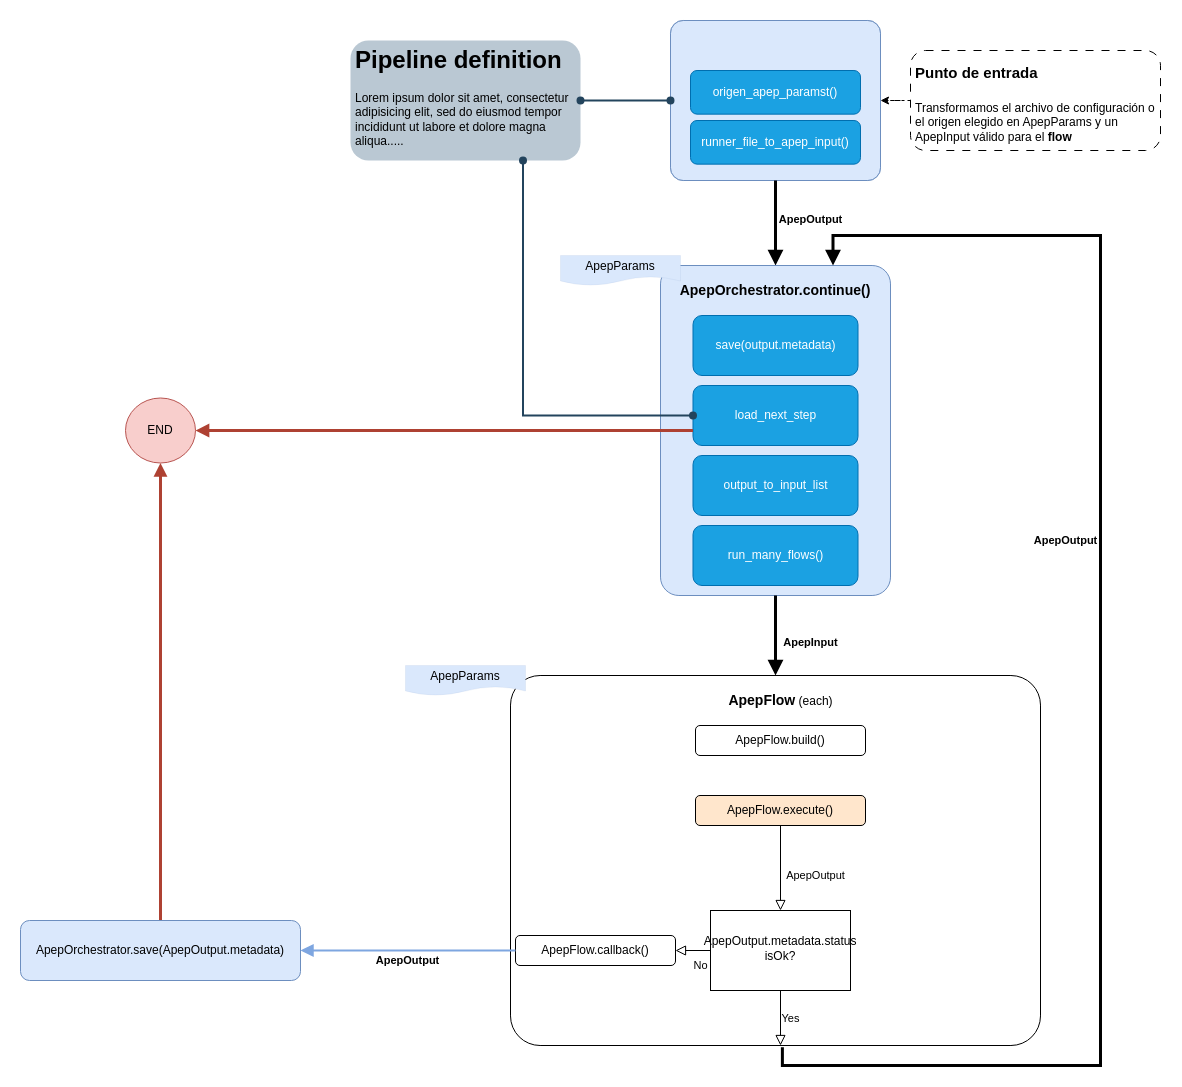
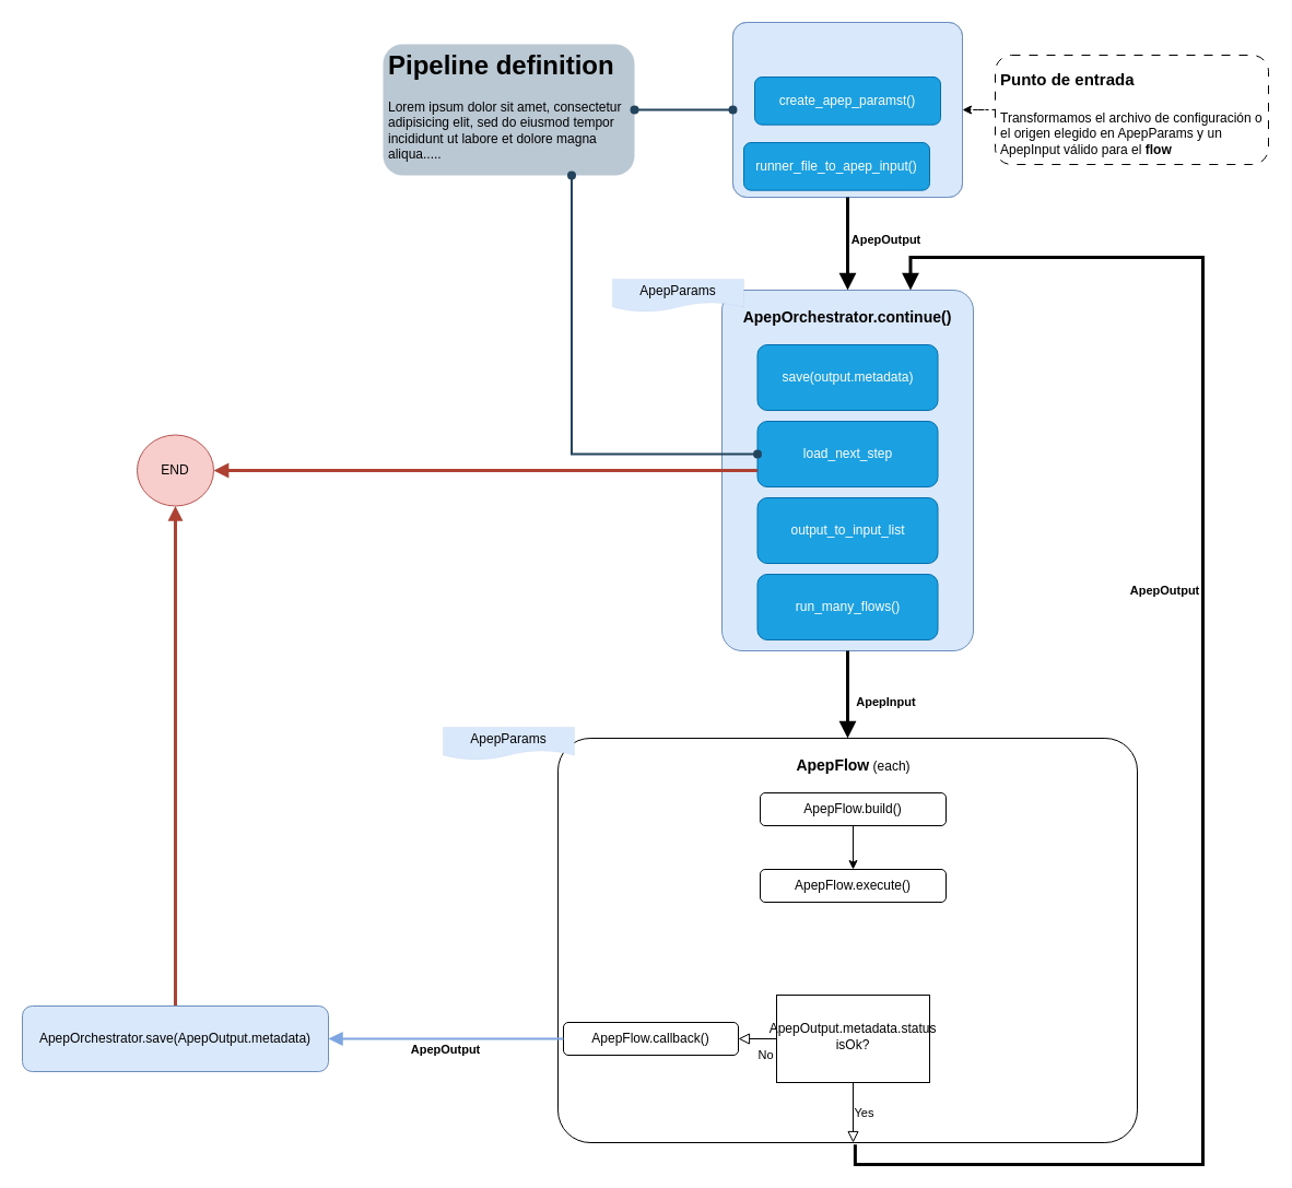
  <mxCell id="0" />
  <mxCell id="1" parent="0" />
  <mxCell id="2" value="" style="rounded=1;whiteSpace=wrap;html=1;fontSize=12;glass=0;strokeWidth=1;shadow=0;arcSize=8;" parent="1" vertex="1"><mxGeometry x="510" y="675" width="530" height="370" as="geometry" /></mxCell>
  <mxCell id="3" value="No" style="rounded=0;html=1;jettySize=auto;orthogonalLoop=1;fontSize=11;endArrow=block;endFill=0;endSize=8;strokeWidth=1;shadow=0;labelBackgroundColor=none;edgeStyle=orthogonalEdgeStyle;exitX=0;exitY=0.5;exitDx=0;exitDy=0;entryX=1;entryY=0.5;entryDx=0;entryDy=0;" parent="1" source="10" target="14" edge="1"><mxGeometry x="-0.429" y="15" relative="1" as="geometry"><mxPoint as="offset" /></mxGeometry></mxCell>
  <mxCell id="4" value="Yes" style="edgeStyle=orthogonalEdgeStyle;rounded=0;html=1;jettySize=auto;orthogonalLoop=1;fontSize=11;endArrow=block;endFill=0;endSize=8;strokeWidth=1;shadow=0;labelBackgroundColor=none;exitX=0.5;exitY=1;exitDx=0;exitDy=0;" parent="1" source="10" target="2" edge="1"><mxGeometry y="10" relative="1" as="geometry"><mxPoint as="offset" /><mxPoint x="1010" y="1025" as="sourcePoint" /><mxPoint x="940" y="1075" as="targetPoint" /><Array as="points"><mxPoint x="690" y="1025" /><mxPoint x="690" y="1025" /></Array></mxGeometry></mxCell>
  <mxCell id="5" style="edgeStyle=orthogonalEdgeStyle;rounded=0;orthogonalLoop=1;jettySize=auto;html=1;entryX=1;entryY=0.5;entryDx=0;entryDy=0;dashed=1;" edge="1" parent="1" source="6" target="17"><mxGeometry relative="1" as="geometry" /></mxCell>
  <mxCell id="6" value="&lt;h1 style=&quot;&quot;&gt;&lt;font style=&quot;font-size: 15px;&quot;&gt;Punto de entrada&lt;/font&gt;&lt;/h1&gt;&lt;p&gt;Transformamos el archivo de configuración o el origen elegido en ApepParams y un ApepInput válido para el &lt;b&gt;flow&lt;/b&gt;&lt;/p&gt;" style="text;html=1;spacing=5;spacingTop=-20;whiteSpace=wrap;overflow=hidden;rounded=1;fillColor=none;strokeColor=default;perimeterSpacing=0;dashed=1;dashPattern=8 8;" vertex="1" parent="1"><mxGeometry x="910" y="50" width="250" height="100" as="geometry" /></mxCell>
+ <mxCell id="7" style="edgeStyle=orthogonalEdgeStyle;rounded=0;orthogonalLoop=1;jettySize=auto;html=1;exitX=0.5;exitY=1;exitDx=0;exitDy=0;" edge="1" parent="1" source="8" target="9"><mxGeometry relative="1" as="geometry" /></mxCell>
  <mxCell id="8" value="ApepFlow.build()" style="rounded=1;whiteSpace=wrap;html=1;fontSize=12;glass=0;strokeWidth=1;shadow=0;" vertex="1" parent="1"><mxGeometry x="695" y="725" width="170" height="30" as="geometry" /></mxCell>
- <mxCell id="9" value="ApepFlow.execute()" style="rounded=1;whiteSpace=wrap;html=1;fontSize=12;glass=0;strokeWidth=1;shadow=0;fillColor=#ffe6cc;" vertex="1" parent="1"><mxGeometry x="695" y="795" width="170" height="30" as="geometry" /></mxCell>
+ <mxCell id="9" value="ApepFlow.execute()" style="rounded=1;whiteSpace=wrap;html=1;fontSize=12;glass=0;strokeWidth=1;shadow=0;" vertex="1" parent="1"><mxGeometry x="695" y="795" width="170" height="30" as="geometry" /></mxCell>
  <mxCell id="10" value="ApepOutput.metadata.status &lt;br&gt;isOk?" style="whiteSpace=wrap;html=1;shadow=0;fontFamily=Helvetica;fontSize=12;align=center;strokeWidth=1;spacing=6;spacingTop=-4;rounded=0;" vertex="1" parent="1"><mxGeometry x="710" y="910" width="140" height="80" as="geometry" /></mxCell>
- <mxCell id="11" value="ApepOutput" style="rounded=0;html=1;jettySize=auto;orthogonalLoop=1;fontSize=11;endArrow=block;endFill=0;endSize=8;strokeWidth=1;shadow=0;labelBackgroundColor=none;edgeStyle=orthogonalEdgeStyle;exitX=0.5;exitY=1;exitDx=0;exitDy=0;entryX=0.5;entryY=0;entryDx=0;entryDy=0;" edge="1" parent="1" source="9" target="10"><mxGeometry x="0.176" y="35" relative="1" as="geometry"><mxPoint as="offset" /><mxPoint x="793" y="885" as="sourcePoint" /><mxPoint x="813" y="1045" as="targetPoint" /></mxGeometry></mxCell>
  <mxCell id="12" style="edgeStyle=orthogonalEdgeStyle;rounded=0;orthogonalLoop=1;jettySize=auto;html=1;exitX=0.5;exitY=0;exitDx=0;exitDy=0;entryX=0.5;entryY=1;entryDx=0;entryDy=0;fillColor=#fad9d5;strokeColor=#ae4132;strokeWidth=3;endArrow=block;endFill=1;" edge="1" parent="1" source="13" target="29"><mxGeometry relative="1" as="geometry" /></mxCell>
  <mxCell id="13" value="ApepOrchestrator.save(ApepOutput.metadata)" style="rounded=1;whiteSpace=wrap;html=1;fillColor=#dae8fc;strokeColor=#6c8ebf;" vertex="1" parent="1"><mxGeometry x="20" y="920" width="280" height="60" as="geometry" /></mxCell>
  <mxCell id="14" value="ApepFlow.callback()" style="rounded=1;whiteSpace=wrap;html=1;fontSize=12;glass=0;strokeWidth=1;shadow=0;" vertex="1" parent="1"><mxGeometry x="515" y="935" width="160" height="30" as="geometry" /></mxCell>
  <mxCell id="15" value="&lt;b&gt;ApepOutput&lt;/b&gt;" style="edgeStyle=orthogonalEdgeStyle;rounded=0;html=1;jettySize=auto;orthogonalLoop=1;fontSize=11;endArrow=block;endFill=1;endSize=8;strokeWidth=2;shadow=0;labelBackgroundColor=default;strokeColor=#7EA6E0;fillColor=#cce5ff;exitX=0;exitY=0.5;exitDx=0;exitDy=0;entryX=1;entryY=0.5;entryDx=0;entryDy=0;" edge="1" parent="1" source="14" target="13"><mxGeometry y="10" relative="1" as="geometry"><mxPoint as="offset" /><mxPoint x="430" y="955" as="sourcePoint" /><mxPoint x="140" y="905" as="targetPoint" /><Array as="points"><mxPoint x="440" y="950" /><mxPoint x="440" y="950" /></Array></mxGeometry></mxCell>
  <mxCell id="16" value="" style="group;verticalAlign=middle;fillColor=#dae8fc;strokeColor=#6c8ebf;rounded=1;glass=0;strokeWidth=1;shadow=0;arcSize=8;" vertex="1" connectable="0" parent="1"><mxGeometry x="670" y="20" width="210" height="160" as="geometry" /></mxCell>
  <mxCell id="17" value="" style="rounded=1;whiteSpace=wrap;html=1;fillColor=#dae8fc;strokeColor=#6c8ebf;glass=0;strokeWidth=1;shadow=0;arcSize=8;" vertex="1" parent="16"><mxGeometry width="210" height="160" as="geometry" /></mxCell>
- <mxCell id="18" value="runner_file_to_apep_input()" style="rounded=1;whiteSpace=wrap;html=1;fontSize=12;glass=0;strokeWidth=1;shadow=0;fillColor=#1ba1e2;strokeColor=#006EAF;fontColor=#ffffff;" parent="16" vertex="1"><mxGeometry x="20" y="100.003" width="170" height="43.636" as="geometry" /></mxCell>
- <mxCell id="19" value="origen_apep_paramst()" style="rounded=1;whiteSpace=wrap;html=1;fontSize=12;glass=0;strokeWidth=1;shadow=0;fillColor=#1ba1e2;strokeColor=#006EAF;fontColor=#ffffff;" vertex="1" parent="16"><mxGeometry x="20" y="50.001" width="170" height="43.636" as="geometry" /></mxCell>
+ <mxCell id="18" value="runner_file_to_apep_input()" style="rounded=1;whiteSpace=wrap;html=1;fontSize=12;glass=0;strokeWidth=1;shadow=0;fillColor=#1ba1e2;strokeColor=#006EAF;fontColor=#ffffff;" parent="16" vertex="1"><mxGeometry x="10" y="110.003" width="170" height="43.636" as="geometry" /></mxCell>
+ <mxCell id="19" value="create_apep_paramst()" style="rounded=1;whiteSpace=wrap;html=1;fontSize=12;glass=0;strokeWidth=1;shadow=0;fillColor=#1ba1e2;strokeColor=#006EAF;fontColor=#ffffff;" vertex="1" parent="16"><mxGeometry x="20" y="50.001" width="170" height="43.636" as="geometry" /></mxCell>
  <mxCell id="20" value="&lt;b&gt;ApepOutput&lt;/b&gt;" style="rounded=0;html=1;jettySize=auto;orthogonalLoop=1;fontSize=11;endArrow=block;endFill=1;endSize=8;strokeWidth=3;shadow=0;labelBackgroundColor=default;edgeStyle=orthogonalEdgeStyle;exitX=0.5;exitY=1;exitDx=0;exitDy=0;entryX=0.5;entryY=0;entryDx=0;entryDy=0;" edge="1" parent="1" source="17" target="23"><mxGeometry x="-0.091" y="35" relative="1" as="geometry"><mxPoint as="offset" /><mxPoint x="790" y="415" as="sourcePoint" /><mxPoint x="775" y="265" as="targetPoint" /></mxGeometry></mxCell>
  <mxCell id="21" value="&lt;font style=&quot;&quot;&gt;&lt;b style=&quot;font-size: 14px;&quot;&gt;ApepFlow&lt;/b&gt;&lt;font style=&quot;font-size: 12px;&quot;&gt; (each)&lt;/font&gt;&lt;/font&gt;" style="text;html=1;strokeColor=none;fillColor=none;align=center;verticalAlign=middle;whiteSpace=wrap;rounded=0;" vertex="1" parent="1"><mxGeometry x="713.75" y="685" width="132.5" height="30" as="geometry" /></mxCell>
  <mxCell id="22" value="" style="group" vertex="1" connectable="0" parent="1"><mxGeometry x="660" y="265" width="260" height="330" as="geometry" /></mxCell>
  <mxCell id="23" value="" style="rounded=1;whiteSpace=wrap;html=1;fontSize=12;glass=0;strokeWidth=1;shadow=0;arcSize=8;fillColor=#dae8fc;strokeColor=#6c8ebf;" vertex="1" parent="22"><mxGeometry width="230" height="330" as="geometry" /></mxCell>
  <mxCell id="24" value="output_to_input_list" style="rounded=1;whiteSpace=wrap;html=1;fillColor=#1ba1e2;fontColor=#ffffff;strokeColor=#006EAF;" vertex="1" parent="22"><mxGeometry x="32.5" y="190" width="165" height="60" as="geometry" /></mxCell>
  <mxCell id="25" value="save(output.metadata)" style="rounded=1;whiteSpace=wrap;html=1;fillColor=#1ba1e2;fontColor=#ffffff;strokeColor=#006EAF;" vertex="1" parent="22"><mxGeometry x="32.5" y="50" width="165" height="60" as="geometry" /></mxCell>
  <mxCell id="26" value="run_many_flows()" style="rounded=1;whiteSpace=wrap;html=1;fillColor=#1ba1e2;fontColor=#ffffff;strokeColor=#006EAF;" vertex="1" parent="22"><mxGeometry x="32.5" y="260" width="165" height="60" as="geometry" /></mxCell>
  <mxCell id="27" value="load_next_step" style="rounded=1;whiteSpace=wrap;html=1;fillColor=#1ba1e2;fontColor=#ffffff;strokeColor=#006EAF;" vertex="1" parent="22"><mxGeometry x="32.5" y="120" width="165" height="60" as="geometry" /></mxCell>
  <mxCell id="28" value="&lt;b style=&quot;border-color: var(--border-color);&quot;&gt;&lt;font style=&quot;border-color: var(--border-color); font-size: 14px;&quot;&gt;ApepOrchestrator&lt;/font&gt;&lt;/b&gt;&lt;b&gt;&lt;font style=&quot;font-size: 14px;&quot;&gt;.continue()&lt;/font&gt;&lt;/b&gt;" style="text;html=1;strokeColor=none;fillColor=none;align=center;verticalAlign=middle;whiteSpace=wrap;rounded=0;" vertex="1" parent="22"><mxGeometry x="16.25" y="10" width="197.5" height="30" as="geometry" /></mxCell>
  <mxCell id="29" value="END" style="ellipse;whiteSpace=wrap;html=1;fillColor=#f8cecc;strokeColor=#b85450;" vertex="1" parent="1"><mxGeometry x="125" y="397.5" width="70" height="65" as="geometry" /></mxCell>
  <mxCell id="30" value="&lt;b&gt;ApepInput&lt;/b&gt;" style="rounded=0;html=1;jettySize=auto;orthogonalLoop=1;fontSize=11;endArrow=block;endFill=1;endSize=8;strokeWidth=3;shadow=0;labelBackgroundColor=default;edgeStyle=orthogonalEdgeStyle;exitX=0.5;exitY=1;exitDx=0;exitDy=0;entryX=0.5;entryY=0;entryDx=0;entryDy=0;" edge="1" parent="1" source="23" target="2"><mxGeometry x="0.175" y="35" relative="1" as="geometry"><mxPoint as="offset" /><mxPoint x="775" y="635" as="sourcePoint" /><mxPoint x="770" y="675" as="targetPoint" /></mxGeometry></mxCell>
  <mxCell id="31" value="&lt;b&gt;ApepOutput&lt;/b&gt;" style="rounded=0;html=1;jettySize=auto;orthogonalLoop=1;fontSize=11;endArrow=block;endFill=1;endSize=8;strokeWidth=3;shadow=0;labelBackgroundColor=default;edgeStyle=orthogonalEdgeStyle;exitX=0.513;exitY=1.005;exitDx=0;exitDy=0;entryX=0.75;entryY=0;entryDx=0;entryDy=0;exitPerimeter=0;" edge="1" parent="1" source="2" target="23"><mxGeometry x="0.176" y="35" relative="1" as="geometry"><mxPoint as="offset" /><mxPoint x="779.5" y="1155" as="sourcePoint" /><mxPoint x="779.5" y="1215" as="targetPoint" /><Array as="points"><mxPoint x="782" y="1065" /><mxPoint x="1100" y="1065" /><mxPoint x="1100" y="235" /><mxPoint x="833" y="235" /></Array></mxGeometry></mxCell>
  <mxCell id="32" value="&lt;h1&gt;Pipeline definition&lt;/h1&gt;&lt;p&gt;Lorem ipsum dolor sit amet, consectetur adipisicing elit, sed do eiusmod tempor incididunt ut labore et dolore magna aliqua.....&lt;/p&gt;" style="text;html=1;strokeColor=none;fillColor=#bac8d3;spacing=5;spacingTop=-20;whiteSpace=wrap;overflow=hidden;rounded=1;" vertex="1" parent="1"><mxGeometry x="350" y="40" width="230" height="120" as="geometry" /></mxCell>
  <mxCell id="33" style="edgeStyle=orthogonalEdgeStyle;rounded=0;orthogonalLoop=1;jettySize=auto;html=1;exitX=0;exitY=0.5;exitDx=0;exitDy=0;entryX=0.75;entryY=1;entryDx=0;entryDy=0;fillColor=#bac8d3;strokeColor=#23445d;strokeWidth=2;endArrow=oval;endFill=1;startArrow=oval;startFill=1;" edge="1" parent="1" source="27" target="32"><mxGeometry relative="1" as="geometry" /></mxCell>
  <mxCell id="34" style="edgeStyle=orthogonalEdgeStyle;rounded=0;orthogonalLoop=1;jettySize=auto;html=1;exitX=1;exitY=0.5;exitDx=0;exitDy=0;entryX=0;entryY=0.5;entryDx=0;entryDy=0;endArrow=oval;strokeColor=#23445d;fillColor=#bac8d3;strokeWidth=2;endFill=1;startArrow=oval;startFill=1;" edge="1" parent="1" source="32" target="17"><mxGeometry relative="1" as="geometry"><mxPoint x="620" y="100" as="targetPoint" /></mxGeometry></mxCell>
  <mxCell id="35" style="edgeStyle=orthogonalEdgeStyle;rounded=0;orthogonalLoop=1;jettySize=auto;html=1;exitX=0;exitY=0.75;exitDx=0;exitDy=0;entryX=1;entryY=0.5;entryDx=0;entryDy=0;fillColor=#fad9d5;strokeColor=#ae4132;strokeWidth=3;endArrow=block;endFill=1;" edge="1" parent="1" source="27" target="29"><mxGeometry relative="1" as="geometry"><mxPoint x="195" y="930" as="sourcePoint" /><mxPoint x="195" y="460" as="targetPoint" /></mxGeometry></mxCell>
  <mxCell id="36" value="ApepParams" style="shape=document;whiteSpace=wrap;html=1;boundedLbl=1;fillColor=#dae8fc;strokeColor=#6c8ebf;dashed=1;dashPattern=1 4;strokeWidth=0;" vertex="1" parent="1"><mxGeometry x="560" y="255" width="120" height="30" as="geometry" /></mxCell>
  <mxCell id="37" value="ApepParams" style="shape=document;whiteSpace=wrap;html=1;boundedLbl=1;fillColor=#dae8fc;strokeColor=#6c8ebf;dashed=1;dashPattern=1 4;strokeWidth=0;" vertex="1" parent="1"><mxGeometry x="405" y="665" width="120" height="30" as="geometry" /></mxCell>
